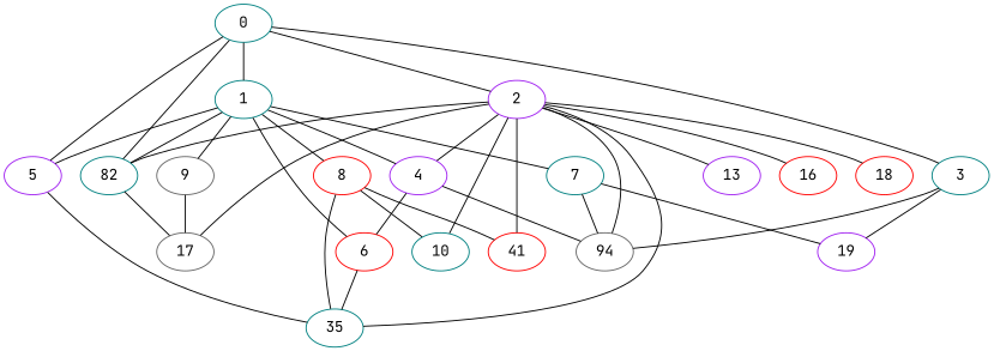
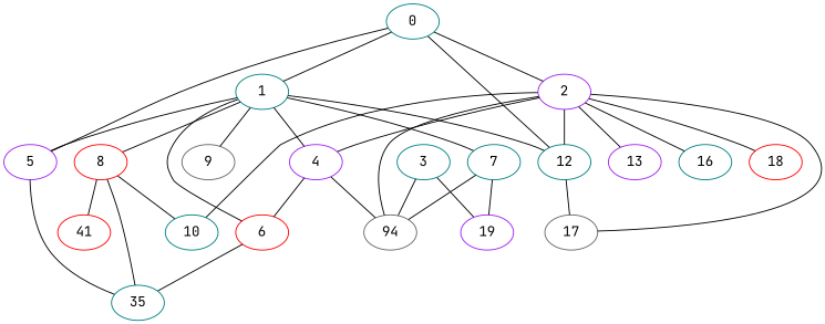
  graph {
    fontname="JetBrains Mono"
    node [color=teal fontname="JetBrains Mono"]
    edge [fontname="JetBrains Mono"]
    0
    1
    2 [color=purple]
    3
-   12 [label=82]
+   12
    5 [color=purple]
    4 [color=purple]
    6 [color=red]
    7
    8 [color=red]
    9 [color=gray40]
    10
    n13 [color=red label=41]
    13 [color=purple]
    n15 [color=gray40 label=94]
    n16 [label=35]
-   16 [color=red]
+   16
    17 [color=gray40]
    18 [color=red]
    19 [color=purple]
    0 -- 1
    0 -- 2
-   0 -- 3
    0 -- 12
    0 -- 5
    1 -- 12
    1 -- 5
    1 -- 4
    1 -- 6
    1 -- 7
    1 -- 8
    1 -- 9
    2 -- 12
    2 -- 4
    2 -- 10
-   2 -- n13
    2 -- 13
    2 -- n15
-   2 -- n16
    2 -- 16
    2 -- 17
    2 -- 18
    3 -- n15
    3 -- 19
    12 -- 17
    5 -- n16
    4 -- 6
    4 -- n15
    6 -- n16
    7 -- n15
    7 -- 19
    8 -- 10
    8 -- n13
    8 -- n16
-   9 -- 17
  }
